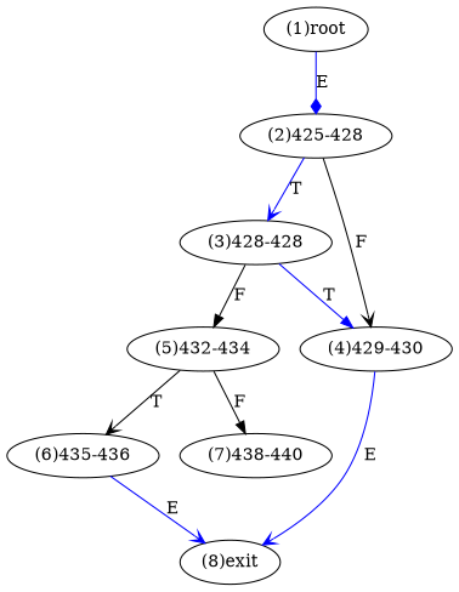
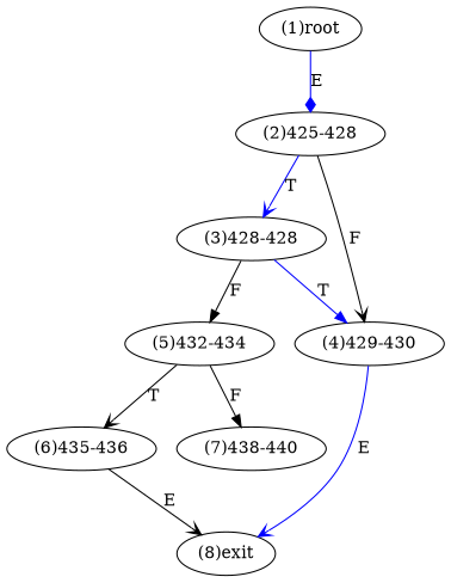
  digraph {
    edge [arrowhead=vee color=blue]
    n1 [label="(1)root"]
    n2 [label="(2)425-428"]
    n3 [label="(3)428-428"]
    n4 [label="(4)429-430"]
    n5 [label="(5)432-434"]
    n6 [label="(8)exit"]
    n7 [label="(6)435-436"]
    n8 [label="(7)438-440"]
    n1 -> n2 [arrowhead=diamond label=E]
    n2 -> n3 [label=T]
    n2 -> n4 [color=black label=F]
    n3 -> n4 [arrowhead=normal label=T]
    n3 -> n5 [arrowhead=normal color=black label=F]
    n4 -> n6 [label=E]
    n5 -> n7 [color=black label=T]
    n5 -> n8 [arrowhead=normal color=black label=F]
-   n7 -> n6 [label=E]
+   n7 -> n6 [color=black label=E]
  }
